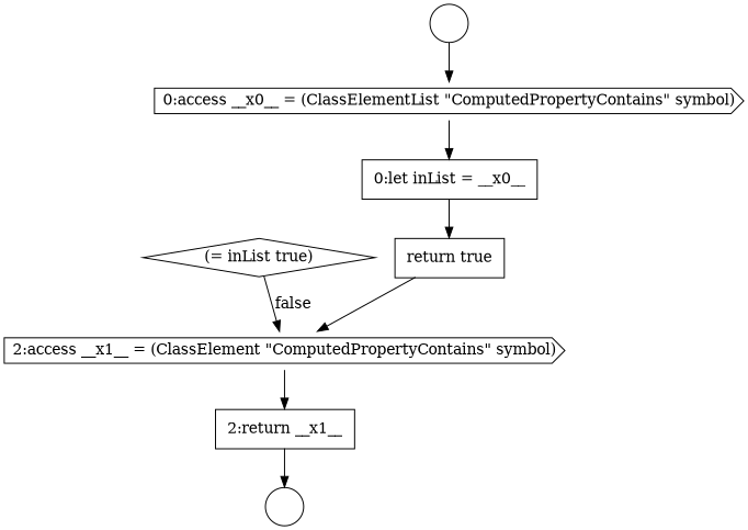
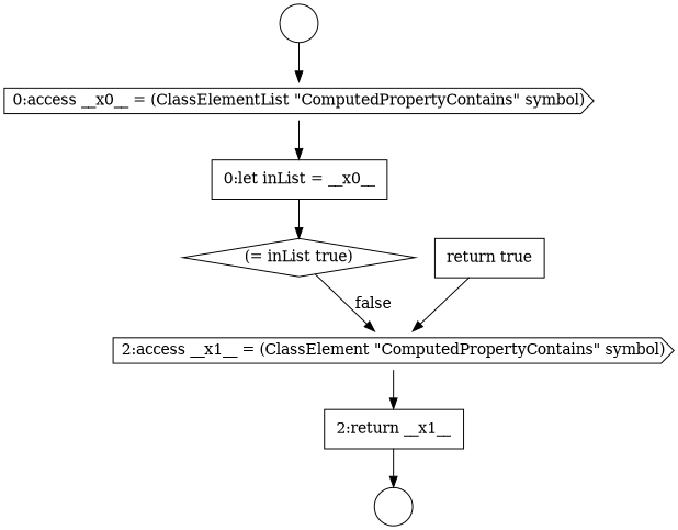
  digraph {
    node [color=black fillcolor=white shape=none style=filled]
    edge [color=black]
    n1 [label=<<font color="black">2:access __x1__ = (ClassElement &quot;ComputedPropertyContains&quot; symbol)</font>> shape=cds]
    n2 [label=<<font color="black">     <table border="0" cellborder="1" cellspacing="0" cellpadding="10">       <tr><td align="left">2:return __x1__</td></tr>     </table>   </font>> margin=0]
    n3 [label=" " shape=circle]
    n4 [label=<<font color="black">0:access __x0__ = (ClassElementList &quot;ComputedPropertyContains&quot; symbol)</font>> shape=cds]
    n5 [label=<<font color="black">     <table border="0" cellborder="1" cellspacing="0" cellpadding="10">       <tr><td align="left">0:let inList = __x0__</td></tr>     </table>   </font>> margin=0]
    n6 [label=<<font color="black">(= inList true)</font>> shape=diamond]
    n7 [label=<<font color="black">     <table border="0" cellborder="1" cellspacing="0" cellpadding="10">       <tr><td align="left">return true</td></tr>     </table>   </font>> margin=0]
    n8 [label=" " shape=circle]
    n1 -> n2
    n2 -> n3
    n4 -> n5
-   n5 -> n7
+   n5 -> n6
    n6 -> n1 [label=<<font color="black">false</font>>]
    n7 -> n1
    n8 -> n4
  }
